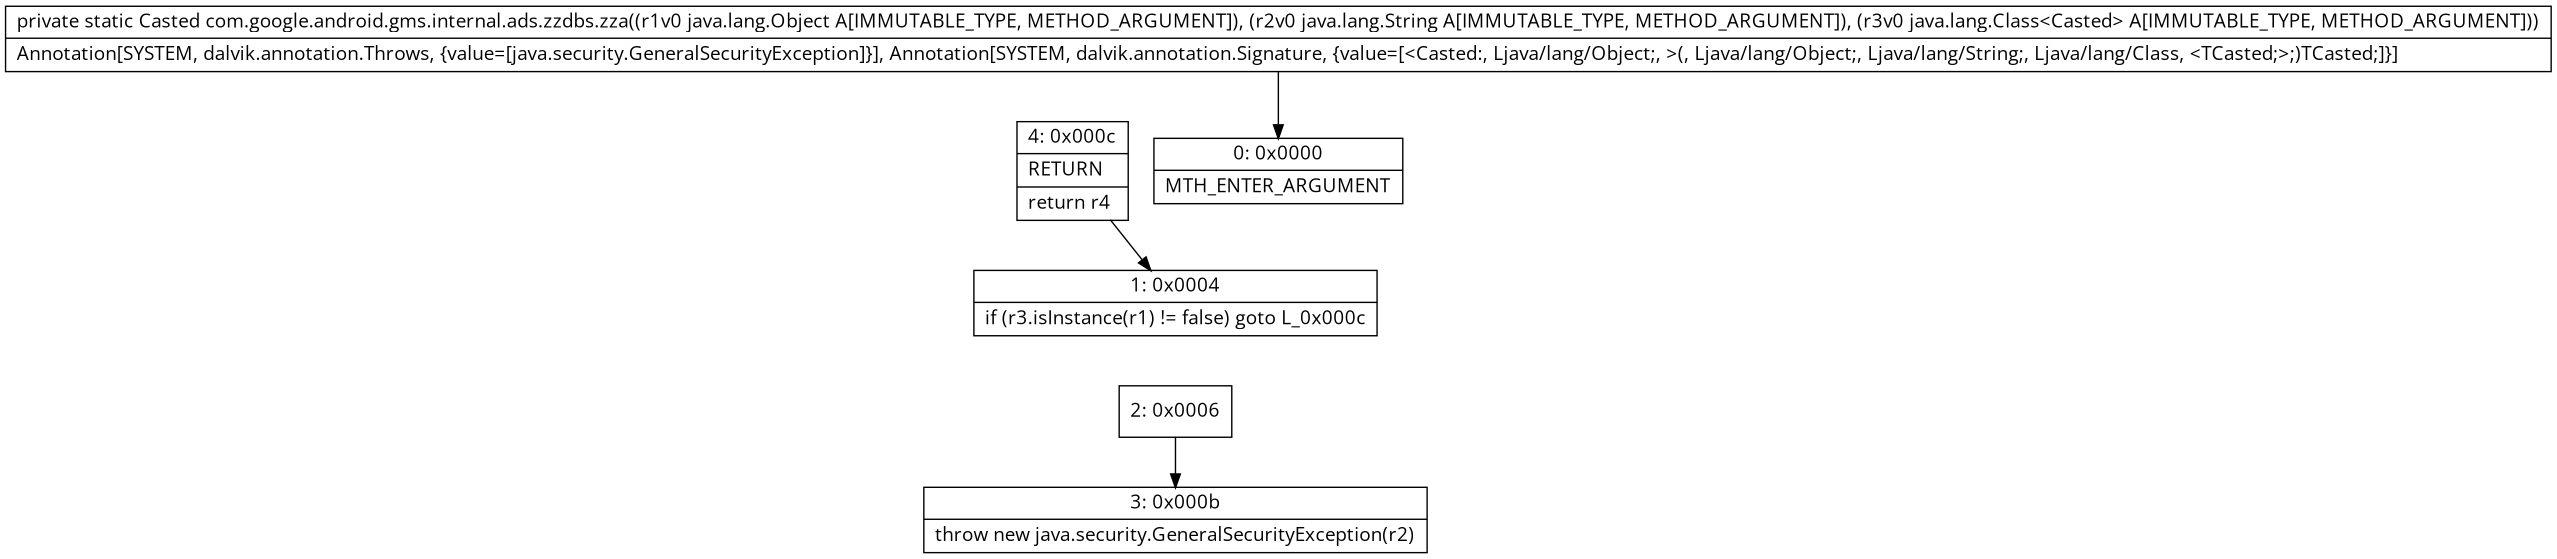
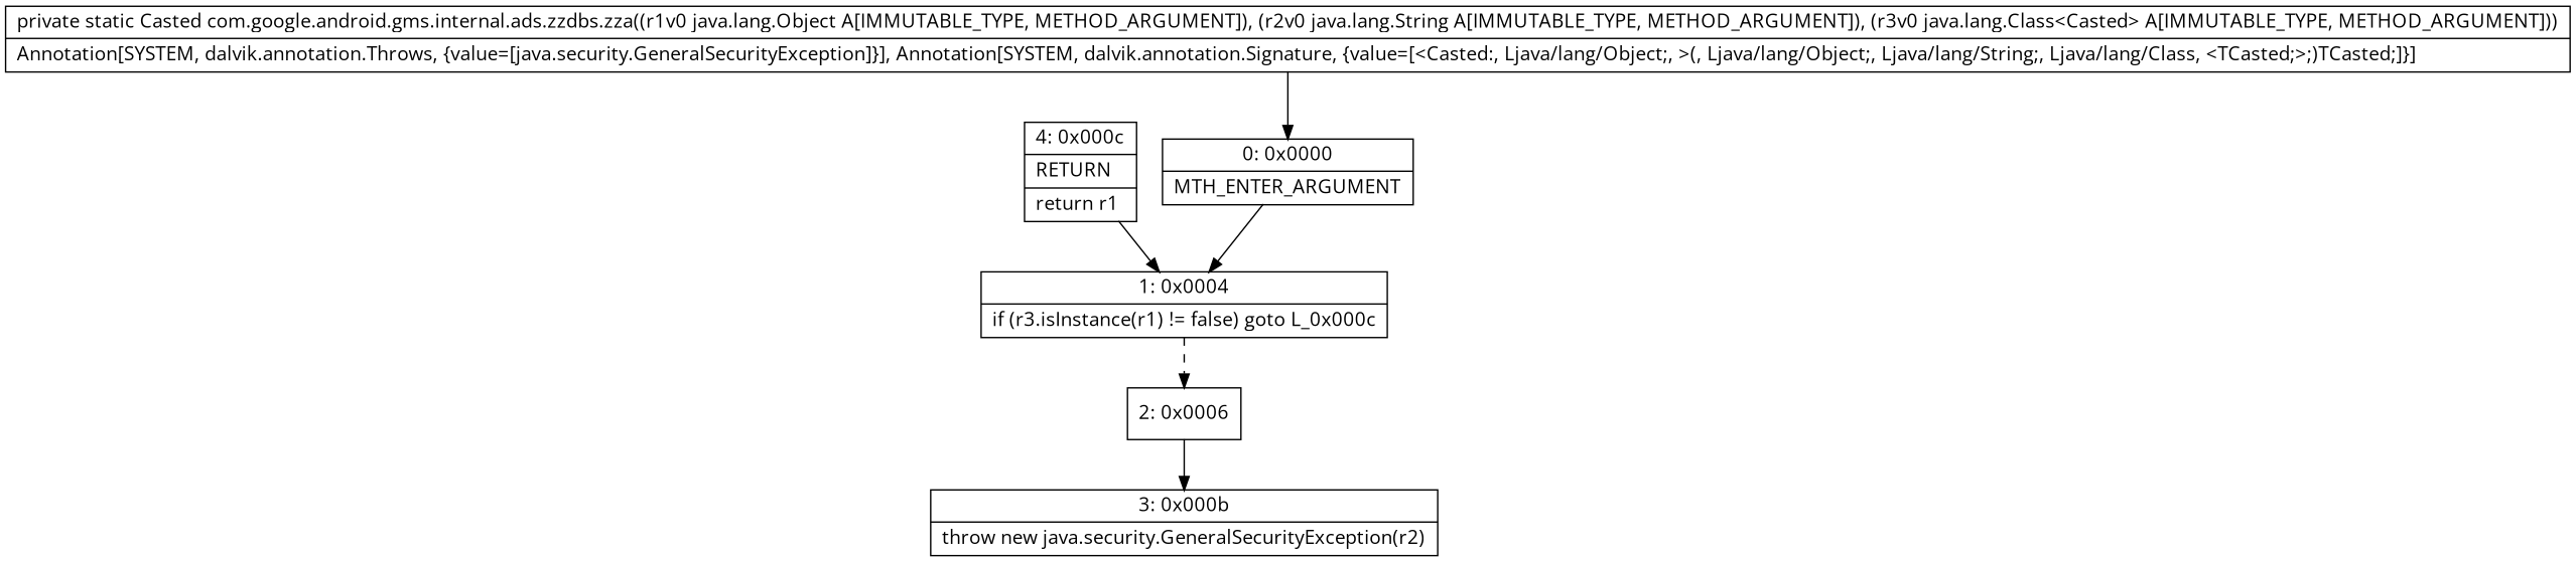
  digraph {
    fontname="Open Sans"
    node [fontname="Open Sans" shape=record]
    edge [fontname="Open Sans"]
    n1 [label="{0\:\ 0x0000|MTH_ENTER_ARGUMENT\l}"]
    n2 [label="{1\:\ 0x0004|if (r3.isInstance(r1) != false) goto L_0x000c\l}"]
    n3 [label="{2\:\ 0x0006}"]
    n4 [label="{3\:\ 0x000b|throw new java.security.GeneralSecurityException(r2)\l}"]
-   n5 [label="{4\:\ 0x000c|RETURN\l|return r4\l}"]
+   n5 [label="{4\:\ 0x000c|RETURN\l|return r1\l}"]
    n6 [label="{private static Casted com.google.android.gms.internal.ads.zzdbs.zza((r1v0 java.lang.Object A[IMMUTABLE_TYPE, METHOD_ARGUMENT]), (r2v0 java.lang.String A[IMMUTABLE_TYPE, METHOD_ARGUMENT]), (r3v0 java.lang.Class\<Casted\> A[IMMUTABLE_TYPE, METHOD_ARGUMENT]))  | Annotation[SYSTEM, dalvik.annotation.Throws, \{value=[java.security.GeneralSecurityException]\}], Annotation[SYSTEM, dalvik.annotation.Signature, \{value=[\<Casted:, Ljava\/lang\/Object;, \>(, Ljava\/lang\/Object;, Ljava\/lang\/String;, Ljava\/lang\/Class, \<TCasted;\>;)TCasted;]\}]\l}"]
+   n1 -> n2
+   n2 -> n3 [style=dashed]
    n3 -> n4
    n5 -> n2
    n6 -> n1
  }
